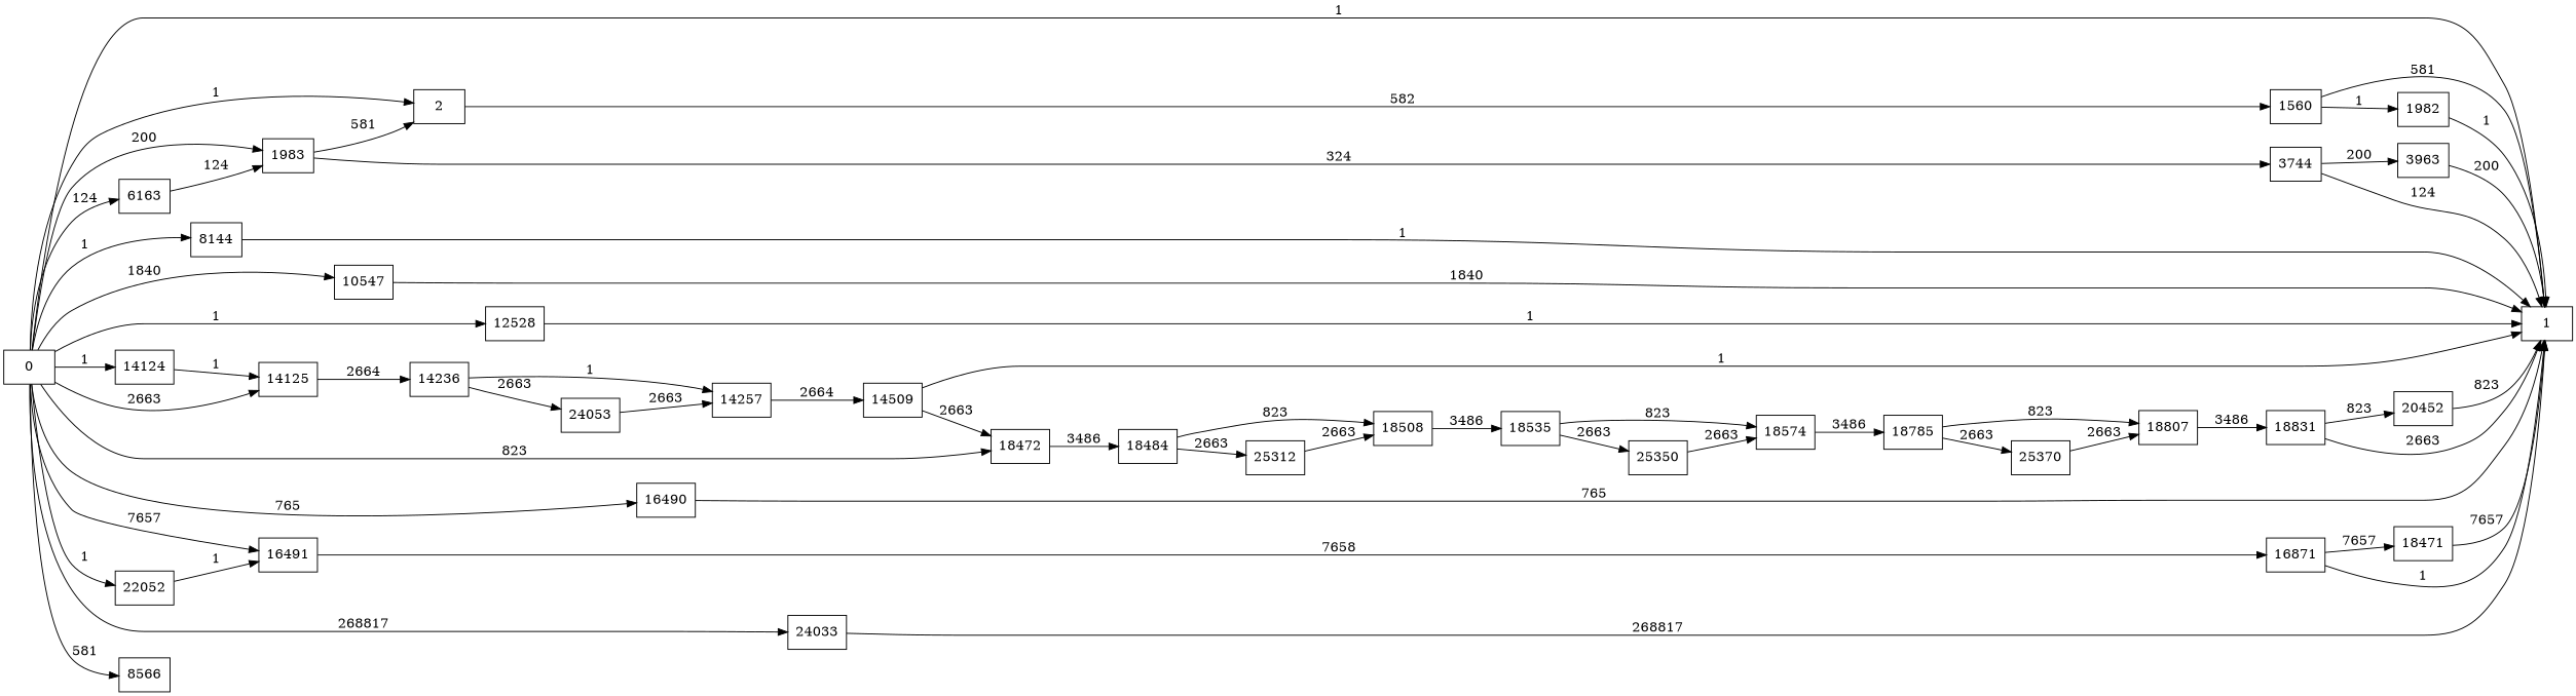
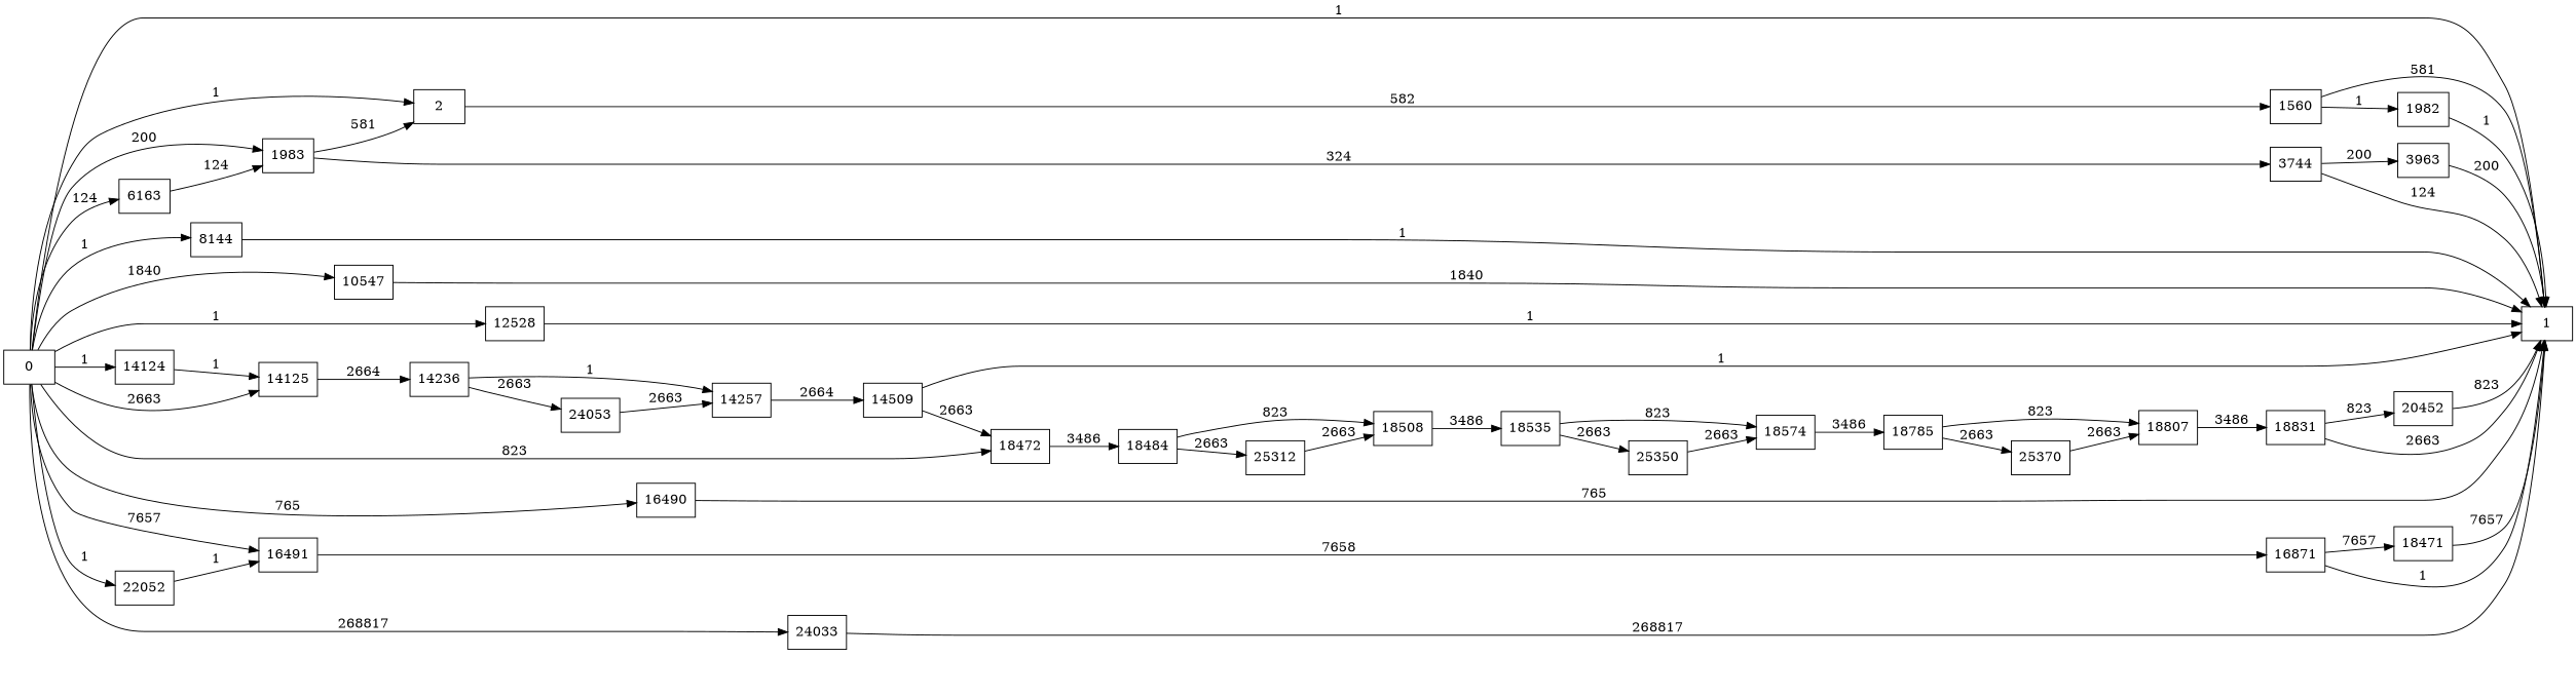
  digraph {
    rankdir=LR
    node [shape=rectangle]
    2
    1560
    1
    1982
    1983
    3744
    3963
    6163
    8144
    10547
    12528
    14124
    14125
    14236
    14257
    24053
    14509
    18472
    18484
    18508
    25312
    16490
    16491
    16871
    18471
    18535
    18574
    25350
    n29 [label=18785]
    18807
    25370
    18831
    20452
    22052
    24033
    0
-   8566
    2 -> 1560 [label=582]
    1560 -> 1 [label=581]
    1560 -> 1982 [label=1]
    1982 -> 1 [label=1]
    1983 -> 2 [label=581]
    1983 -> 3744 [label=324]
    3744 -> 1 [label=124]
    3744 -> 3963 [label=200]
    3963 -> 1 [label=200]
    6163 -> 1983 [label=124]
    8144 -> 1 [label=1]
    10547 -> 1 [label=1840]
    12528 -> 1 [label=1]
    14124 -> 14125 [label=1]
    14125 -> 14236 [label=2664]
    14236 -> 14257 [label=1]
    14236 -> 24053 [label=2663]
    14257 -> 14509 [label=2664]
    24053 -> 14257 [label=2663]
    14509 -> 1 [label=1]
    14509 -> 18472 [label=2663]
    18472 -> 18484 [label=3486]
    18484 -> 18508 [label=823]
    18484 -> 25312 [label=2663]
    18508 -> 18535 [label=3486]
    25312 -> 18508 [label=2663]
    16490 -> 1 [label=765]
    16491 -> 16871 [label=7658]
    16871 -> 1 [label=1]
    16871 -> 18471 [label=7657]
    18471 -> 1 [label=7657]
    18535 -> 18574 [label=823]
    18535 -> 25350 [label=2663]
    18574 -> n29 [label=3486]
    25350 -> 18574 [label=2663]
    n29 -> 18807 [label=823]
    n29 -> 25370 [label=2663]
    18807 -> 18831 [label=3486]
    25370 -> 18807 [label=2663]
    18831 -> 1 [label=2663]
    18831 -> 20452 [label=823]
    20452 -> 1 [label=823]
    22052 -> 16491 [label=1]
    24033 -> 1 [label=268817]
    0 -> 2 [label=1]
    0 -> 1 [label=1]
    0 -> 1983 [label=200]
    0 -> 6163 [label=124]
    0 -> 8144 [label=1]
    0 -> 10547 [label=1840]
    0 -> 12528 [label=1]
    0 -> 14124 [label=1]
    0 -> 14125 [label=2663]
    0 -> 18472 [label=823]
    0 -> 16490 [label=765]
    0 -> 16491 [label=7657]
    0 -> 22052 [label=1]
    0 -> 24033 [label=268817]
-   0 -> 8566 [label=581]
  }
